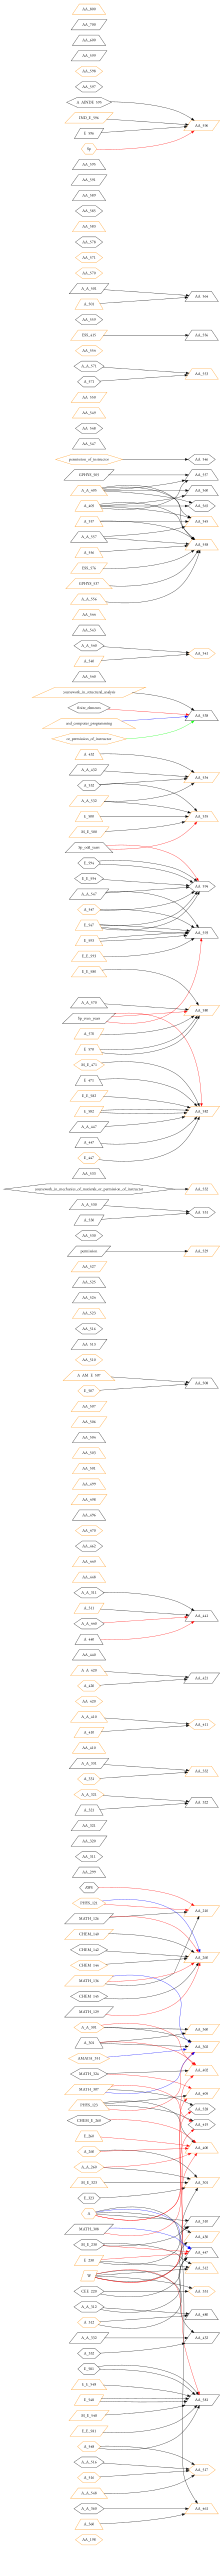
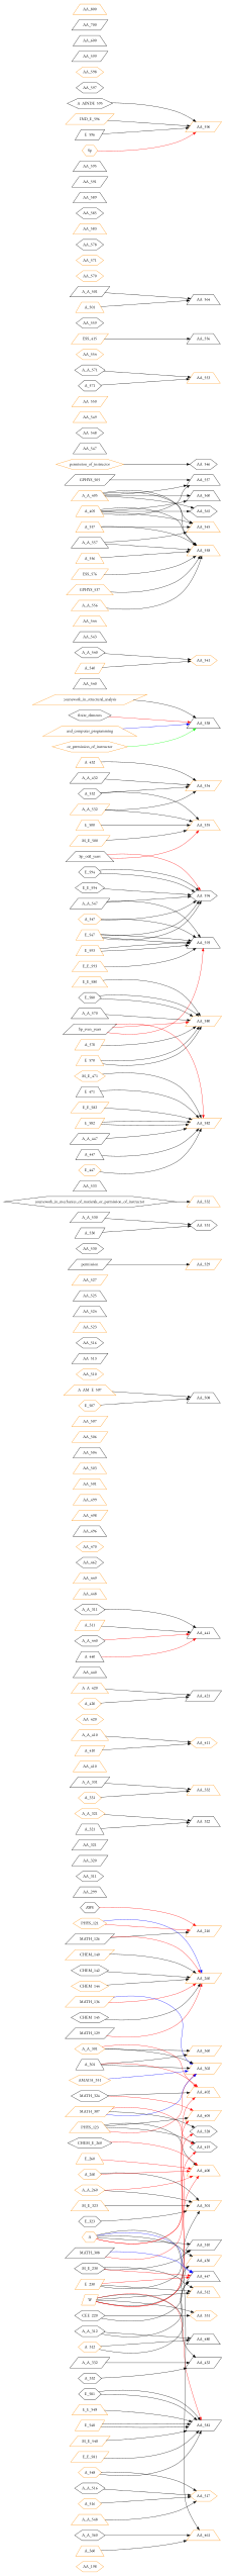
  digraph {
    fontname="EB Garamond"
    rankdir=LR
    node [color=darkorange fontname="EB Garamond" shape=trapezium]
    edge [color=black fontname="EB Garamond"]
    AA_198 [shape=hexagon]
    MATH_126 [color=black shape=parallelogram]
    AA_210 [shape=parallelogram]
    AA_260 [shape=parallelogram]
    MATH_136 [shape=parallelogram]
    AA_302 [shape=parallelogram]
    PHYS_121 [shape=hexagon]
    AWS [color=black shape=hexagon]
    CHEM_140 [shape=parallelogram]
    CHEM_142 [color=black shape=hexagon]
    CHEM_144 [shape=hexagon]
    CHEM_145 [color=black shape=hexagon]
    MATH_129 [color=black shape=parallelogram]
    AA_299 [color=black]
    A_A_260 [shape=hexagon]
    AA_301 [shape=parallelogram]
    AA_400
    A_260 [shape=hexagon]
    M_E_323
    E_323 [color=black shape=hexagon]
    W [shape=parallelogram]
    AA_312
    AA_331 [shape=hexagon]
    AA_419 [color=black shape=hexagon]
    AA_432 [color=black shape=parallelogram]
    AA_581 [color=black shape=parallelogram]
    A_A_301 [shape=hexagon]
    AA_360 [shape=parallelogram]
    AA_402
    A_301 [color=black]
    PHYS_123
    AA_405 [shape=parallelogram]
    AMATH_351 [shape=hexagon]
    MATH_307 [shape=parallelogram]
    AA_528 [color=black shape=hexagon]
    M_E_230 [color=black shape=hexagon]
    AA_310 [color=black shape=parallelogram]
    AA_447 [color=black]
    E_230 [shape=parallelogram]
    A [shape=hexagon]
    AA_430 [shape=parallelogram]
    AA_461
    AA_311 [color=black shape=hexagon]
    AA_320 [color=black shape=parallelogram]
    AA_321 [color=black shape=parallelogram]
    A_A_321 [shape=hexagon]
    AA_322 [color=black]
    A_321 [color=black]
    CEE_220 [color=black shape=hexagon]
    A_A_331 [color=black shape=parallelogram]
    AA_332
    A_331 [shape=hexagon]
    CHEM_E_260 [color=black shape=hexagon]
    E_260
    MATH_324 [color=black shape=hexagon]
    AA_410
    AA_411 [shape=hexagon]
    A_A_410
    A_410 [shape=parallelogram]
    AA_420 [shape=hexagon]
    AA_421 [color=black shape=parallelogram]
    A_A_420
    A_420 [shape=hexagon]
    A_A_332 [color=black shape=parallelogram]
    A_332 [color=black shape=hexagon]
    AA_440 [color=black]
    A_A_311 [color=black shape=hexagon]
    AA_441 [color=black]
    A_311 [shape=parallelogram]
    A_A_440 [color=black shape=hexagon]
    A_440 [color=black]
    A_A_312 [color=black shape=hexagon]
    AA_480 [color=black]
    A_312 [shape=hexagon]
    MATH_308 [color=black shape=parallelogram]
    AA_448
    AA_449
    A_A_360 [color=black shape=hexagon]
    A_360
    AA_462 [color=black shape=hexagon]
    AA_470 [shape=hexagon]
    AA_496 [color=black]
    AA_498 [shape=parallelogram]
    AA_499
    AA_501
    AA_503
    AA_504 [color=black]
    AA_506 [shape=parallelogram]
    AA_507 [shape=parallelogram]
    AA_508 [color=black]
    A_AM_E_507
    E_507 [shape=hexagon]
    AA_510 [shape=hexagon]
    AA_513 [color=black shape=parallelogram]
    AA_516 [color=black shape=hexagon]
    A_A_516 [color=black shape=hexagon]
    n97 [label=AA_517 shape=hexagon]
    A_516 [shape=hexagon]
    A_A_548
    A_548 [shape=hexagon]
    AA_523
    AA_524 [color=black]
    AA_525 [color=black]
    AA_527 [shape=parallelogram]
    permission [color=black shape=parallelogram]
    AA_529 [shape=parallelogram]
    AA_530 [color=black shape=hexagon]
    A_A_530 [color=black shape=parallelogram]
    AA_531 [color=black shape=hexagon]
    A_530 [color=black shape=parallelogram]
    coursework_in_mechanics_of_matierals_or_permission_of_instructor [color=black shape=hexagon]
    AA_532
    AA_533 [color=black]
    A_A_432 [color=black shape=parallelogram]
    AA_534 [shape=parallelogram]
    A_432
    A_A_532 [shape=parallelogram]
    AA_535
    A_532 [color=black shape=hexagon]
    M_E_500 [shape=parallelogram]
    E_500
    Sp_odd_years [color=black]
    AA_594 [color=black shape=hexagon]
    coursework_in_structural_analysis [shape=parallelogram]
    AA_538 [color=black]
    finite_elements [color=black shape=hexagon]
    and_computer_programming
    or_permission_of_instructor [shape=hexagon]
    AA_540 [color=black]
    A_A_540 [color=black shape=hexagon]
    AA_541 [shape=hexagon]
    A_540 [shape=parallelogram]
    AA_543 [color=black]
    AA_544
    A_A_405
    AA_545
    AA_557 [color=black]
    AA_558
    AA_560 [color=black]
    AA_565 [color=black shape=hexagon]
    A_405
    A_A_557 [color=black]
    A_557
    permission_of_instructor [shape=hexagon]
    AA_546 [color=black shape=hexagon]
    AA_547 [color=black]
    AA_548 [color=black shape=hexagon]
    AA_549
    AA_550 [shape=parallelogram]
    A_A_571 [color=black shape=hexagon]
    AA_553
    A_571 [color=black shape=hexagon]
    AA_554 [shape=hexagon]
    ESS_415 [shape=parallelogram]
    AA_556 [color=black]
    GPHYS_505 [color=black shape=parallelogram]
    A_A_556
    A_556
    ESS_576 [shape=parallelogram]
    GPHYS_537
    AA_559 [color=black shape=hexagon]
    A_A_501 [color=black shape=parallelogram]
    AA_564 [color=black]
    A_501
    AA_570 [shape=hexagon]
    AA_571 [shape=hexagon]
    AA_578 [color=black shape=hexagon]
    A_A_570 [color=black]
    AA_580 [shape=parallelogram]
    A_570 [shape=parallelogram]
    E_570
    E_E_580
+   E_580 [color=black shape=hexagon]
    Sp_even_years [color=black shape=parallelogram]
    AA_582 [shape=parallelogram]
    AA_593 [color=black]
    E_E_548
    E_548 [shape=parallelogram]
    M_E_548 [shape=parallelogram]
    E_E_581 [shape=parallelogram]
    E_581 [color=black shape=hexagon]
    A_A_447 [color=black shape=parallelogram]
    A_447 [color=black]
    E_447 [shape=hexagon]
    M_E_471 [shape=hexagon]
    E_471 [color=black]
    E_E_582 [shape=parallelogram]
    E_582 [shape=parallelogram]
    AA_583
    AA_585 [color=black shape=hexagon]
    AA_589 [color=black]
    AA_591 [color=black shape=parallelogram]
    A_A_547 [color=black shape=parallelogram]
    A_547 [shape=hexagon]
    E_547
    E_E_593
    E_593
    E_E_594 [color=black shape=hexagon]
    E_594 [color=black shape=hexagon]
    AA_595 [color=black]
    A_AINDE_595 [color=black shape=hexagon]
    AA_596 [shape=parallelogram]
    IND_E_596 [shape=parallelogram]
    E_596 [color=black shape=parallelogram]
    Sp [shape=hexagon]
    AA_597 [color=black shape=hexagon]
    AA_598 [shape=hexagon]
    AA_599 [color=black shape=parallelogram]
    AA_600 [color=black]
    AA_700 [color=black shape=parallelogram]
    AA_800
    MATH_126 -> AA_210
    MATH_126 -> AA_260 [color=red]
-   MATH_136 -> AA_210
    MATH_136 -> AA_260 [color=red]
    MATH_136 -> AA_302 [color=blue]
    PHYS_121 -> AA_210 [color=red]
    PHYS_121 -> AA_260 [color=blue]
    AWS -> AA_210 [color=red]
    CHEM_140 -> AA_260
    CHEM_142 -> AA_260
    CHEM_144 -> AA_260
    CHEM_145 -> AA_260
    MATH_129 -> AA_260 [color=red]
    A_A_260 -> AA_301
    A_A_260 -> AA_400 [color=red]
    A_260 -> AA_301
    A_260 -> AA_400 [color=red]
    M_E_323 -> AA_301
    E_323 -> AA_301
    W -> AA_301
    W -> AA_400 [color=red]
    W -> AA_312
    W -> AA_331
    W -> AA_419 [color=red]
    W -> AA_432
    W -> AA_581 [color=red]
    A_A_301 -> AA_302
    A_A_301 -> AA_360
    A_A_301 -> AA_402 [color=red]
    A_301 -> AA_302
    A_301 -> AA_360
    A_301 -> AA_402 [color=red]
    PHYS_123 -> AA_302 [color=red]
    PHYS_123 -> AA_400
    PHYS_123 -> AA_419
    PHYS_123 -> AA_405
    AMATH_351 -> AA_302 [color=blue]
    MATH_307 -> AA_302 [color=blue]
    MATH_307 -> AA_419 [color=red]
    MATH_307 -> AA_528
    M_E_230 -> AA_312
    M_E_230 -> AA_310
    M_E_230 -> AA_447 [color=red]
    E_230 -> AA_312
    E_230 -> AA_310
    E_230 -> AA_447 [color=red]
    A -> AA_402 [color=red]
    A -> AA_405 [color=red]
    A -> AA_310
    A -> AA_447 [color=blue]
    A -> AA_430
    A -> AA_461
    A_A_321 -> AA_322
    A_321 -> AA_322
    CEE_220 -> AA_331
    CEE_220 -> AA_430
    A_A_331 -> AA_332
    A_331 -> AA_332
    CHEM_E_260 -> AA_400 [color=red]
    E_260 -> AA_400 [color=red]
    MATH_324 -> AA_402
    MATH_324 -> AA_405 [color=red]
    A_A_410 -> AA_411
    A_410 -> AA_411
    A_A_420 -> AA_421
    A_420 -> AA_421
    A_A_332 -> AA_432
    A_332 -> AA_432
    A_A_311 -> AA_441
    A_311 -> AA_441
    A_A_440 -> AA_441 [color=red]
    A_440 -> AA_441 [color=red]
    A_A_312 -> AA_447
    A_A_312 -> AA_480
    A_312 -> AA_447
    A_312 -> AA_480
    MATH_308 -> AA_528 [color=red]
    MATH_308 -> AA_447 [color=blue]
    A_A_360 -> AA_461
    A_360 -> AA_461
    A_AM_E_507 -> AA_508
    E_507 -> AA_508
    A_A_516 -> n97
    A_516 -> n97
    A_A_548 -> n97
    A_548 -> AA_581
    A_548 -> n97
    permission -> AA_529
    A_A_530 -> AA_531
    A_530 -> AA_531
    coursework_in_mechanics_of_matierals_or_permission_of_instructor -> AA_532
    A_A_432 -> AA_534
    A_432 -> AA_534
    A_A_532 -> AA_534
    A_A_532 -> AA_535
    A_532 -> AA_534
    A_532 -> AA_535
    M_E_500 -> AA_535
    E_500 -> AA_535
    Sp_odd_years -> AA_535 [color=red]
    Sp_odd_years -> AA_594 [color=red]
    coursework_in_structural_analysis -> AA_538
    finite_elements -> AA_538 [color=red]
    and_computer_programming -> AA_538 [color=blue]
    or_permission_of_instructor -> AA_538 [color=green]
    A_A_540 -> AA_541
    A_540 -> AA_541
    A_A_405 -> AA_545
    A_A_405 -> AA_557
    A_A_405 -> AA_558
    A_A_405 -> AA_560
    A_A_405 -> AA_565
    A_405 -> AA_545
    A_405 -> AA_557
    A_405 -> AA_558
    A_405 -> AA_560
    A_405 -> AA_565
    A_A_557 -> AA_545
    A_A_557 -> AA_558
    A_557 -> AA_545
    A_557 -> AA_558
    permission_of_instructor -> AA_546
    A_A_571 -> AA_553
    A_571 -> AA_553
    ESS_415 -> AA_556
    GPHYS_505 -> AA_557
    A_A_556 -> AA_558
    A_556 -> AA_558
    ESS_576 -> AA_558
    GPHYS_537 -> AA_558
    A_A_501 -> AA_564
    A_501 -> AA_564
    A_A_570 -> AA_580
    A_570 -> AA_580
    E_570 -> AA_580
    E_570 -> AA_580
    E_E_580 -> AA_580
+   E_580 -> AA_580
+   E_580 -> AA_580
    Sp_even_years -> AA_580 [color=red]
    Sp_even_years -> AA_582 [color=red]
    Sp_even_years -> AA_593 [color=red]
    E_E_548 -> AA_581
    E_548 -> AA_581
    E_548 -> AA_581
    M_E_548 -> AA_581
    E_E_581 -> AA_581
    E_581 -> AA_581
    E_581 -> AA_581
    A_A_447 -> AA_582
    A_447 -> AA_582
    E_447 -> AA_582
    M_E_471 -> AA_582
    E_471 -> AA_582
    E_E_582 -> AA_582
    E_582 -> AA_582
    E_582 -> AA_582
    A_A_547 -> AA_594
    A_A_547 -> AA_593
    A_547 -> AA_594
    A_547 -> AA_593
    E_547 -> AA_594
    E_547 -> AA_594
    E_547 -> AA_593
    E_547 -> AA_593
    E_E_593 -> AA_593
    E_593 -> AA_593
    E_593 -> AA_593
    E_E_594 -> AA_594
    E_594 -> AA_594
    E_594 -> AA_594
    A_AINDE_595 -> AA_596
    IND_E_596 -> AA_596
    E_596 -> AA_596
    Sp -> AA_596 [color=red]
  }
